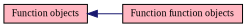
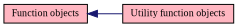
  digraph {
    rankdir=LR
    fontname="Liberation Serif"
    node [color=black fillcolor=lightpink fontname="Liberation Serif" fontsize=10 shape=record style=filled]
-   n1 [fontcolor=black height=0.2 label="Function function objects" width=0.4]
+   n1 [fontcolor=black height=0.2 label="Utility function objects" width=0.4]
    n2 [height=0.2 label="Function objects" width=0.4]
    n2 -> n1 [color=midnightblue dir=back fontname="Liberation Serif" fontsize=10 labelfontname=FreeSans labelfontsize=10 shape=plaintext style=solid]
  }
